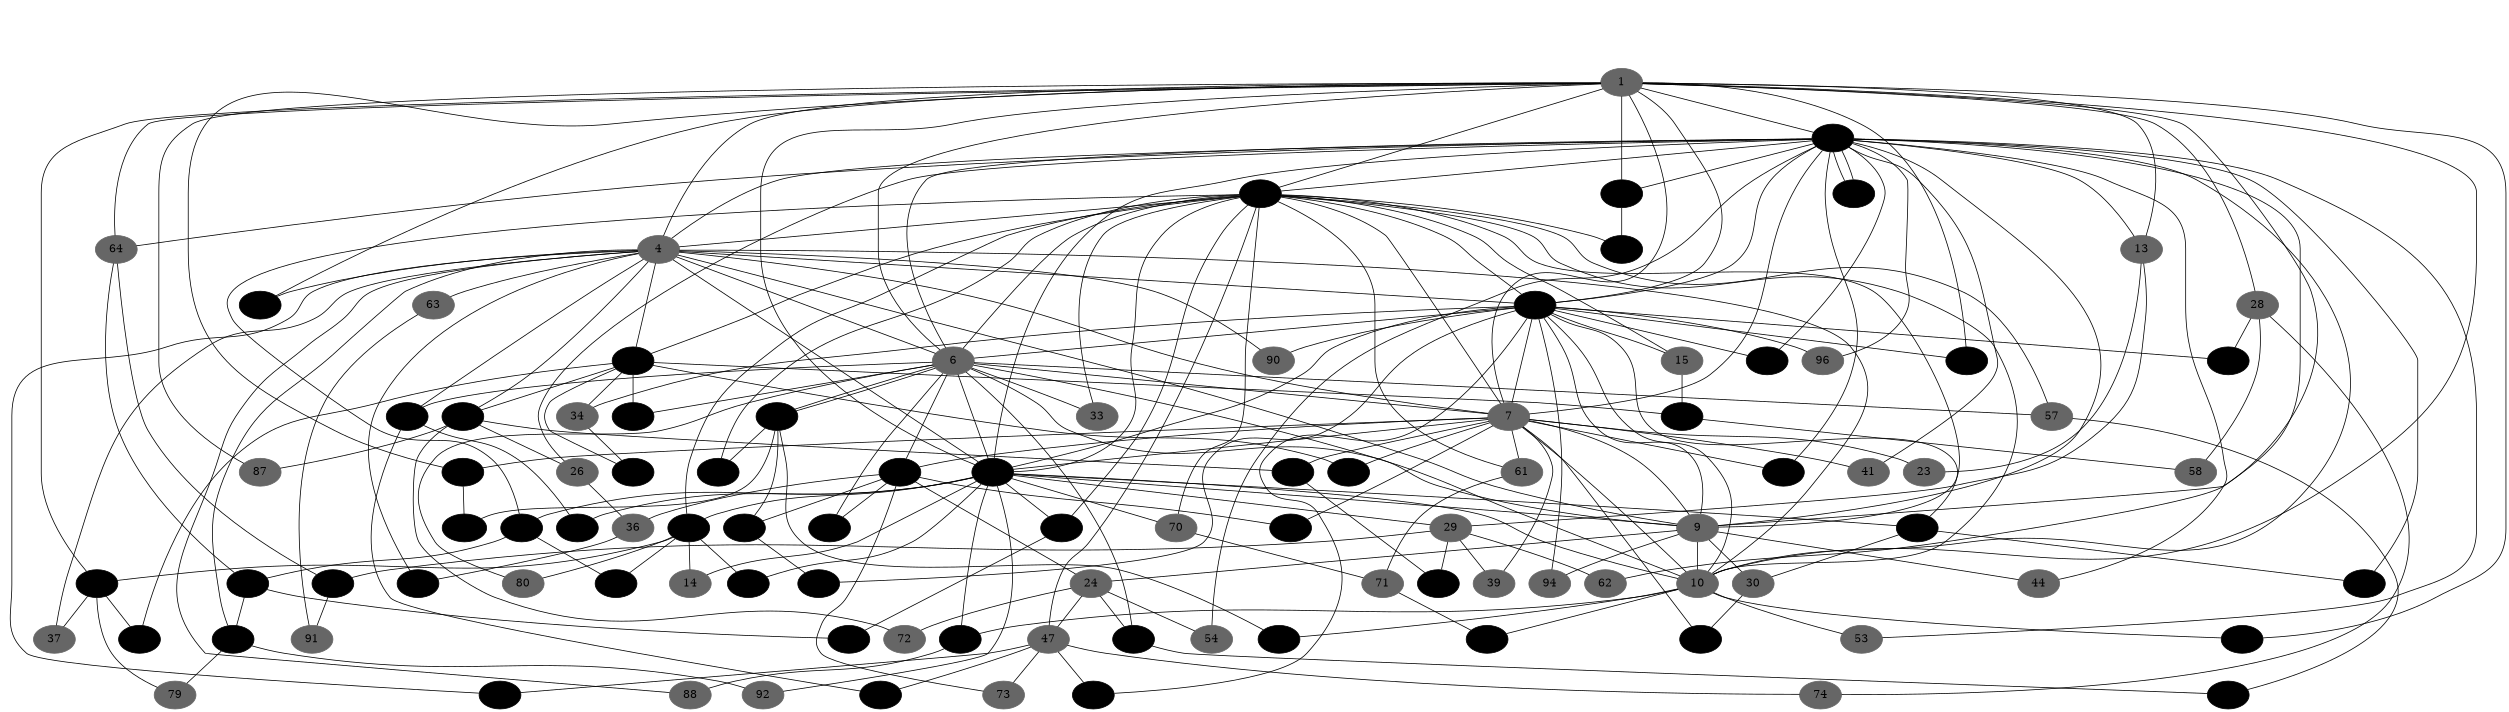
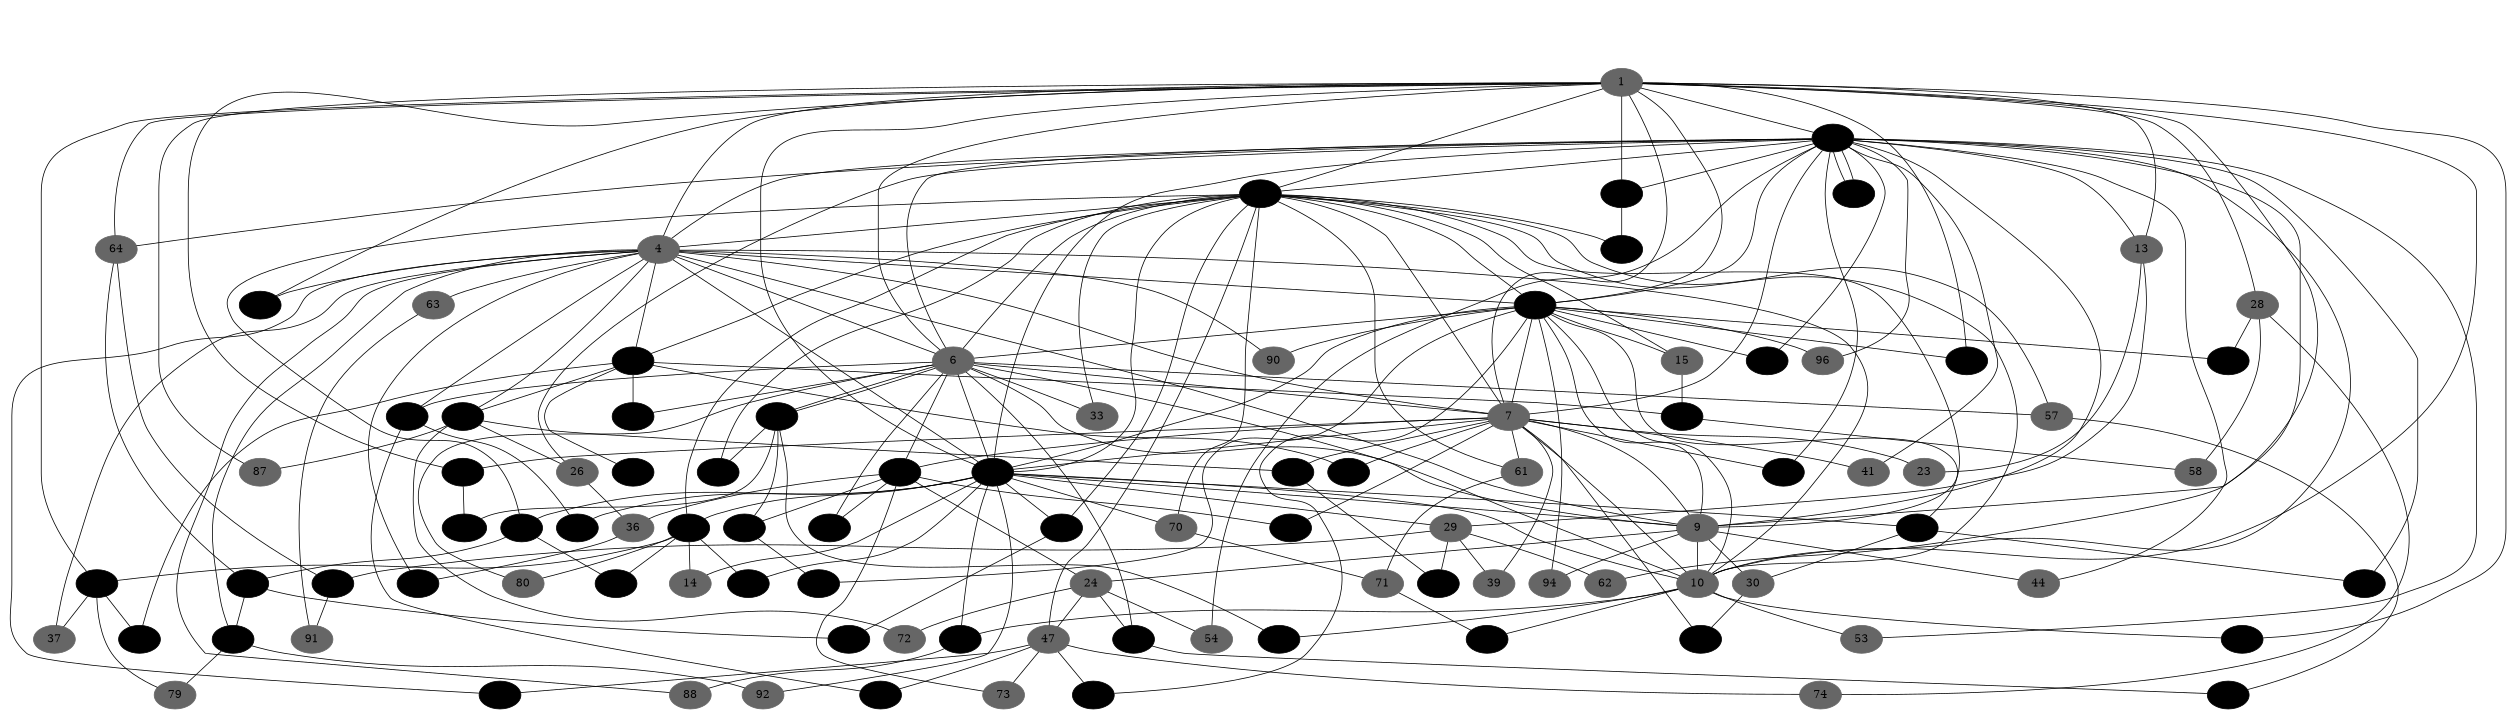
  graph {
    node [color=black style=filled]
    1 [color=gray40]
    2
    3
    4 [color=gray40]
    5
    6 [color=gray40]
    7 [color=gray40]
    8
    9 [color=gray40]
    10 [color=gray40]
    13 [color=gray40]
    16
    18
    28 [color=gray40]
    52
    64 [color=gray40]
    67
    85
    87 [color=gray40]
    95
    26 [color=gray40]
    31
    41 [color=gray40]
    44 [color=gray40]
    46
    53 [color=gray40]
    54 [color=gray40]
    62 [color=gray40]
    82
    83
    96 [color=gray40]
    11
    15 [color=gray40]
    19
    22
    33 [color=gray40]
    42
    47 [color=gray40]
    55
    57 [color=gray40]
    61 [color=gray40]
    70 [color=gray40]
    89
    20
    32
    37 [color=gray40]
    40
    60
    63 [color=gray40]
    69
    88 [color=gray40]
    90 [color=gray40]
    21
-   34 [color=gray40]
    45
    59
    94 [color=gray40]
    98
    12
    25
    27
    43
    80 [color=gray40]
    84
    23 [color=gray40]
    35
    39 [color=gray40]
    50
    51
    56
    14 [color=gray40]
    17
    29 [color=gray40]
    66
    76
    92 [color=gray40]
    24 [color=gray40]
    30 [color=gray40]
    78
    93
    75
    79 [color=gray40]
    58 [color=gray40]
    74 [color=gray40]
    68
    86
    100
    36 [color=gray40]
    77
    49
    38
    97
    73 [color=gray40]
    65
    81
    71 [color=gray40]
    72 [color=gray40]
    91 [color=gray40]
    48
    99
    1 -- 2
    1 -- 3
    1 -- 4
    1 -- 5
    1 -- 6
    1 -- 7
    1 -- 8
    1 -- 9
    1 -- 10
    1 -- 13
    1 -- 16
    1 -- 18
    1 -- 28
    1 -- 52
    1 -- 64
    1 -- 67
    1 -- 85
    1 -- 87
    1 -- 95
    2 -- 3
    2 -- 4
    2 -- 5
    2 -- 6
    2 -- 7
    2 -- 8
    2 -- 9
    2 -- 10
    2 -- 13
    2 -- 52
    2 -- 64
    2 -- 26
    2 -- 31
    2 -- 41
    2 -- 44
    2 -- 46
    2 -- 46
    2 -- 53
    2 -- 54
    2 -- 62
    2 -- 82
    2 -- 83
    2 -- 96
    3 -- 4
    3 -- 5
    3 -- 6
    3 -- 7
    3 -- 8
    3 -- 9
    3 -- 10
    3 -- 11
    3 -- 15
    3 -- 19
    3 -- 22
    3 -- 33
    3 -- 42
    3 -- 47
    3 -- 55
    3 -- 57
    3 -- 61
    3 -- 70
    3 -- 89
    4 -- 5
    4 -- 6
    4 -- 7
    4 -- 8
    4 -- 9
    4 -- 10
    4 -- 85
    4 -- 19
    4 -- 20
    4 -- 32
    4 -- 37
    4 -- 40
    4 -- 60
    4 -- 63
    4 -- 69
    4 -- 88
    4 -- 90
    5 -- 6
    5 -- 7
    5 -- 8
    5 -- 9
    5 -- 10
    5 -- 18
    5 -- 83
    5 -- 96
    5 -- 15
    5 -- 90
    5 -- 21
-   5 -- 34
    5 -- 45
    5 -- 59
    5 -- 94
    5 -- 98
    6 -- 7
    6 -- 8
    6 -- 9
    6 -- 10
    6 -- 33
    6 -- 57
    6 -- 32
    6 -- 12
    6 -- 25
    6 -- 27
    6 -- 27
    6 -- 43
    6 -- 80
    6 -- 84
    7 -- 8
    7 -- 9
    7 -- 10
    7 -- 95
    7 -- 31
    7 -- 41
    7 -- 61
    7 -- 12
    7 -- 23
    7 -- 35
    7 -- 39
    7 -- 50
    7 -- 51
    7 -- 56
    8 -- 9
    8 -- 10
    8 -- 11
    8 -- 22
    8 -- 42
    8 -- 70
    8 -- 21
    8 -- 14
    8 -- 17
    8 -- 29
    8 -- 66
    8 -- 76
    8 -- 92
    9 -- 10
    9 -- 44
    9 -- 94
    9 -- 24
    9 -- 30
    10 -- 67
    10 -- 53
    10 -- 17
    10 -- 78
    10 -- 93
    13 -- 23
    13 -- 29
    16 -- 37
    16 -- 75
    16 -- 79
    28 -- 45
    28 -- 58
    28 -- 74
    52 -- 55
    64 -- 68
    64 -- 86
    95 -- 100
    26 -- 36
    11 -- 16
    11 -- 80
    11 -- 14
    11 -- 76
    11 -- 77
    15 -- 49
    19 -- 20
-   19 -- 34
    19 -- 84
    19 -- 51
    19 -- 75
    19 -- 49
    19 -- 38
    22 -- 68
    22 -- 77
    42 -- 97
    47 -- 60
    47 -- 59
    47 -- 74
    47 -- 73
    47 -- 65
    57 -- 81
    61 -- 71
    70 -- 71
    20 -- 87
    20 -- 26
    20 -- 35
    20 -- 72
    32 -- 66
    32 -- 65
    63 -- 91
    69 -- 92
    69 -- 79
    21 -- 82
    21 -- 30
-   34 -- 38
    12 -- 43
    12 -- 50
    12 -- 24
    12 -- 36
    12 -- 73
    12 -- 48
    25 -- 81
    27 -- 89
    27 -- 93
    27 -- 100
    27 -- 48
    35 -- 99
    17 -- 88
    29 -- 62
    29 -- 39
    29 -- 86
    29 -- 99
    24 -- 54
    24 -- 47
    24 -- 25
    24 -- 72
    30 -- 56
    68 -- 69
    68 -- 97
    86 -- 91
    36 -- 40
    49 -- 58
    71 -- 78
    48 -- 98
  }
